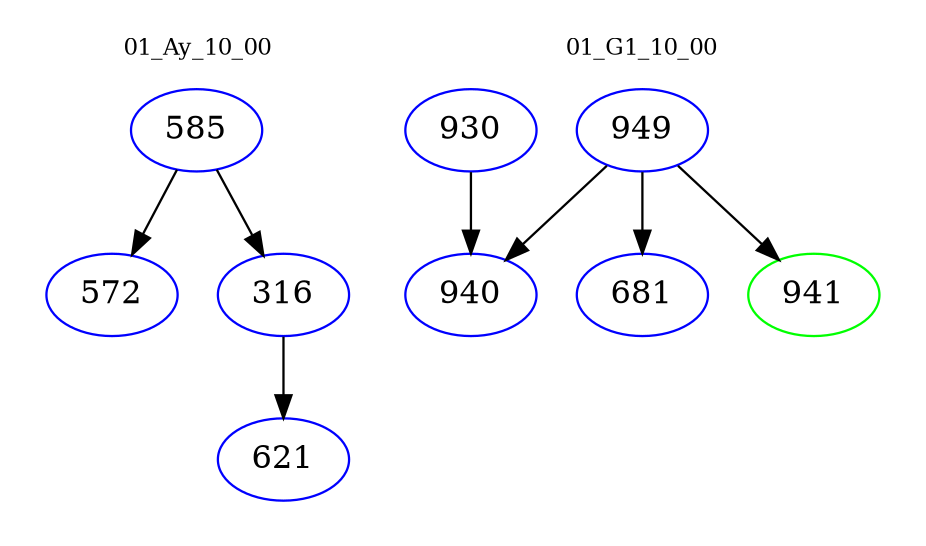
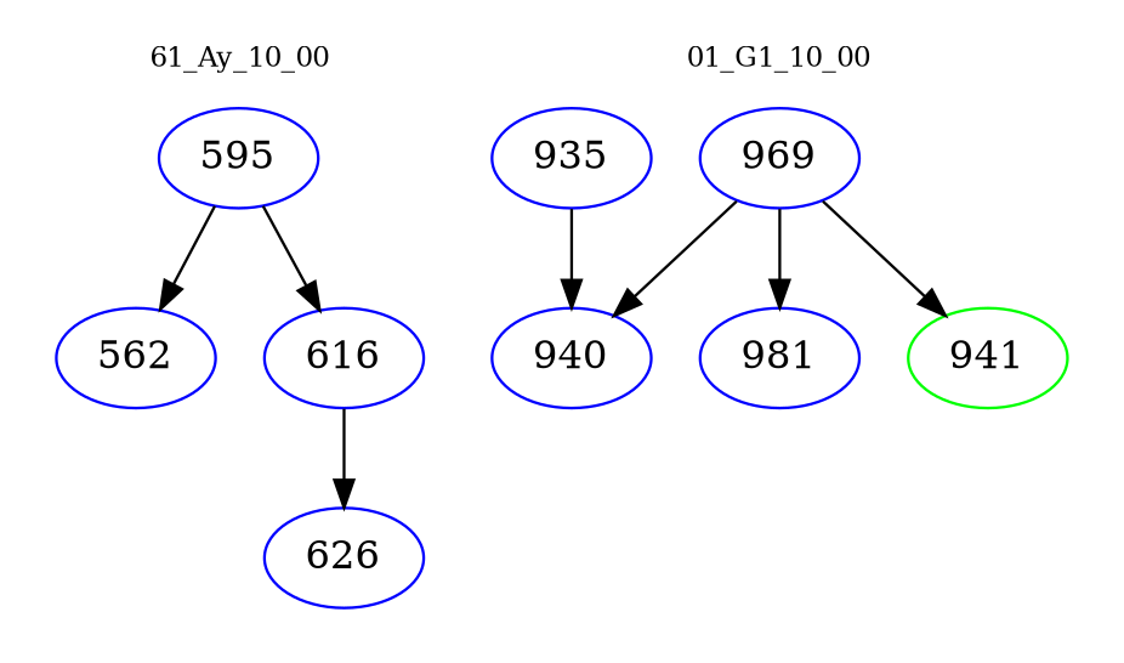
  digraph {
    node [color=blue]
    edge [color=black]
-   n1 [label=585]
-   n2 [label=572]
-   n3 [label=316]
-   n4 [label=621]
-   n5 [label=949]
+   n1 [label=595]
+   n2 [label=562]
+   n3 [label=616]
+   n4 [label=626]
+   n5 [label=969]
    n6 [label=940]
-   n7 [label=681]
+   n7 [label=981]
    n8 [color=green label=941]
-   n9 [label=930]
+   n9 [label=935]
    subgraph cluster_1 {
      color=white
      fontsize=10
-     label="01_Ay_10_00"
+     label="61_Ay_10_00"
      n1
      n2
      n3
      n4
    }
    subgraph cluster_2 {
      color=white
      fontsize=10
      label="01_G1_10_00"
      n5
      n6
      n7
      n8
      n9
    }
    n1 -> n2
    n1 -> n3
    n3 -> n4
    n5 -> n6
    n5 -> n7
    n5 -> n8
    n9 -> n6
  }
